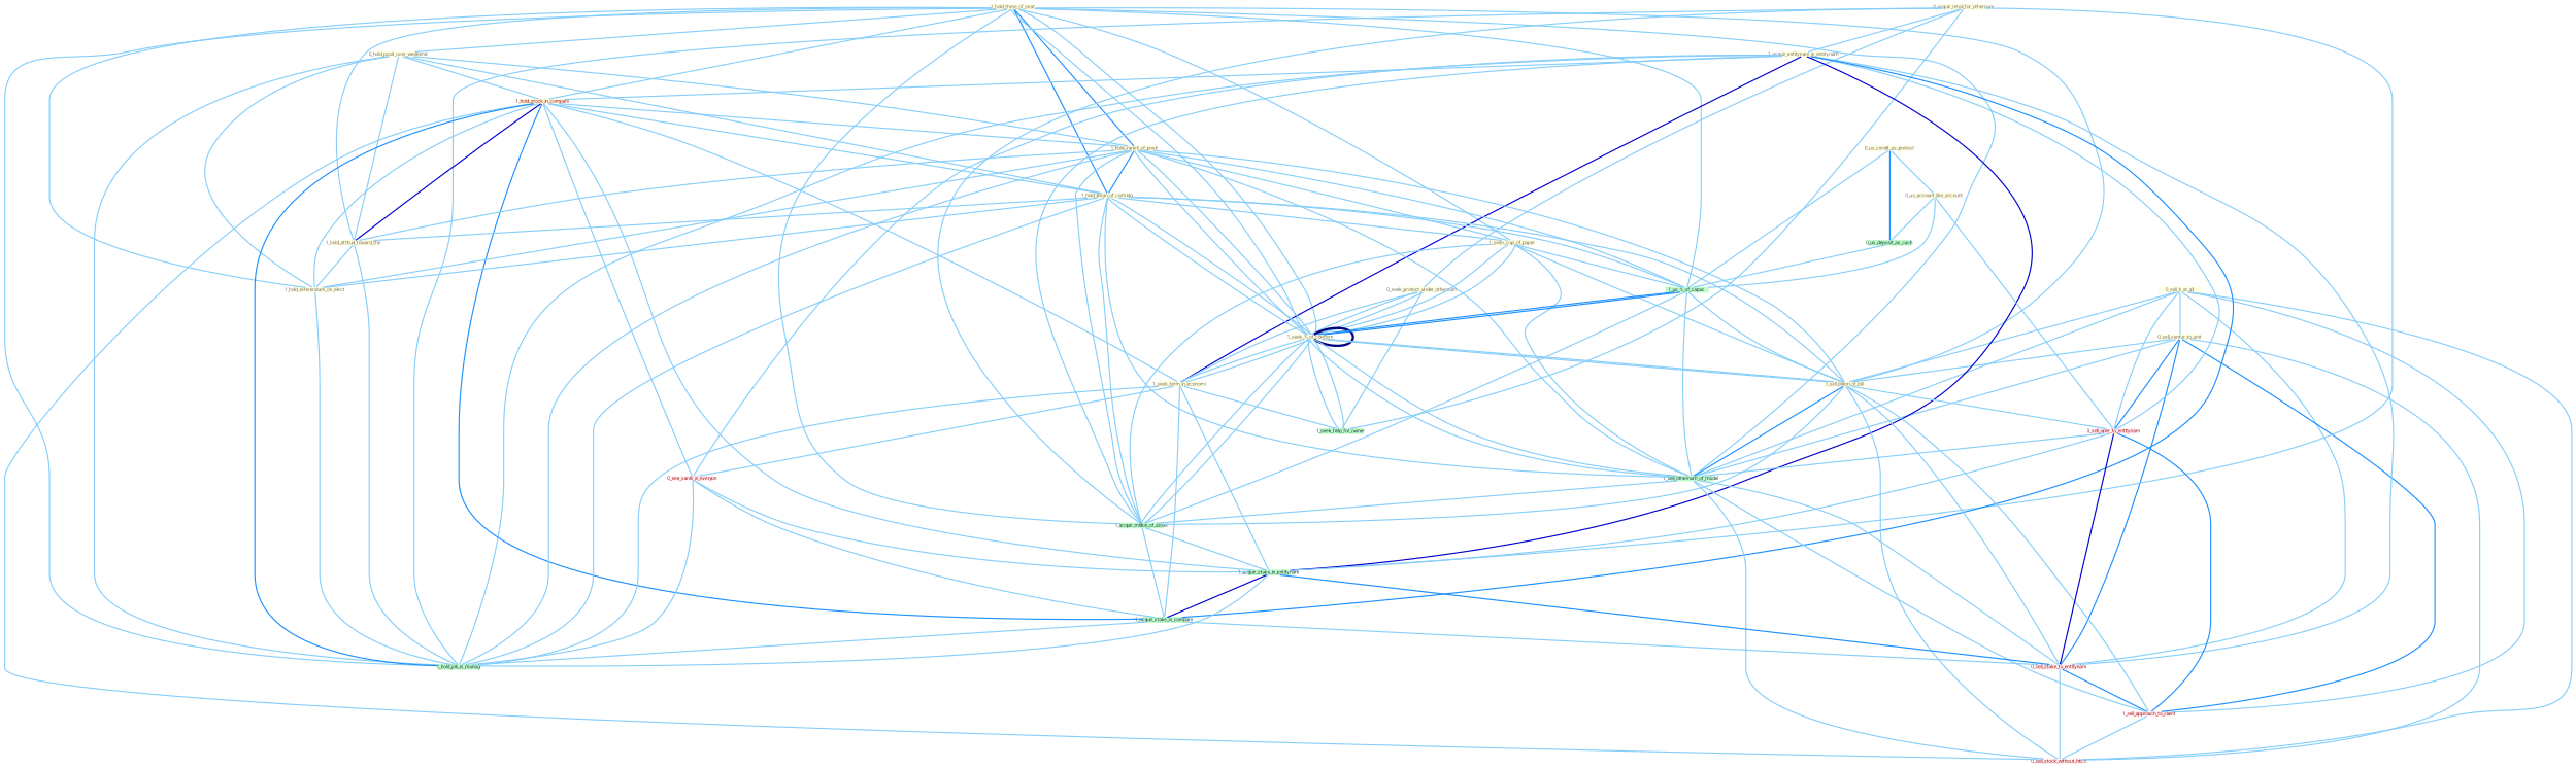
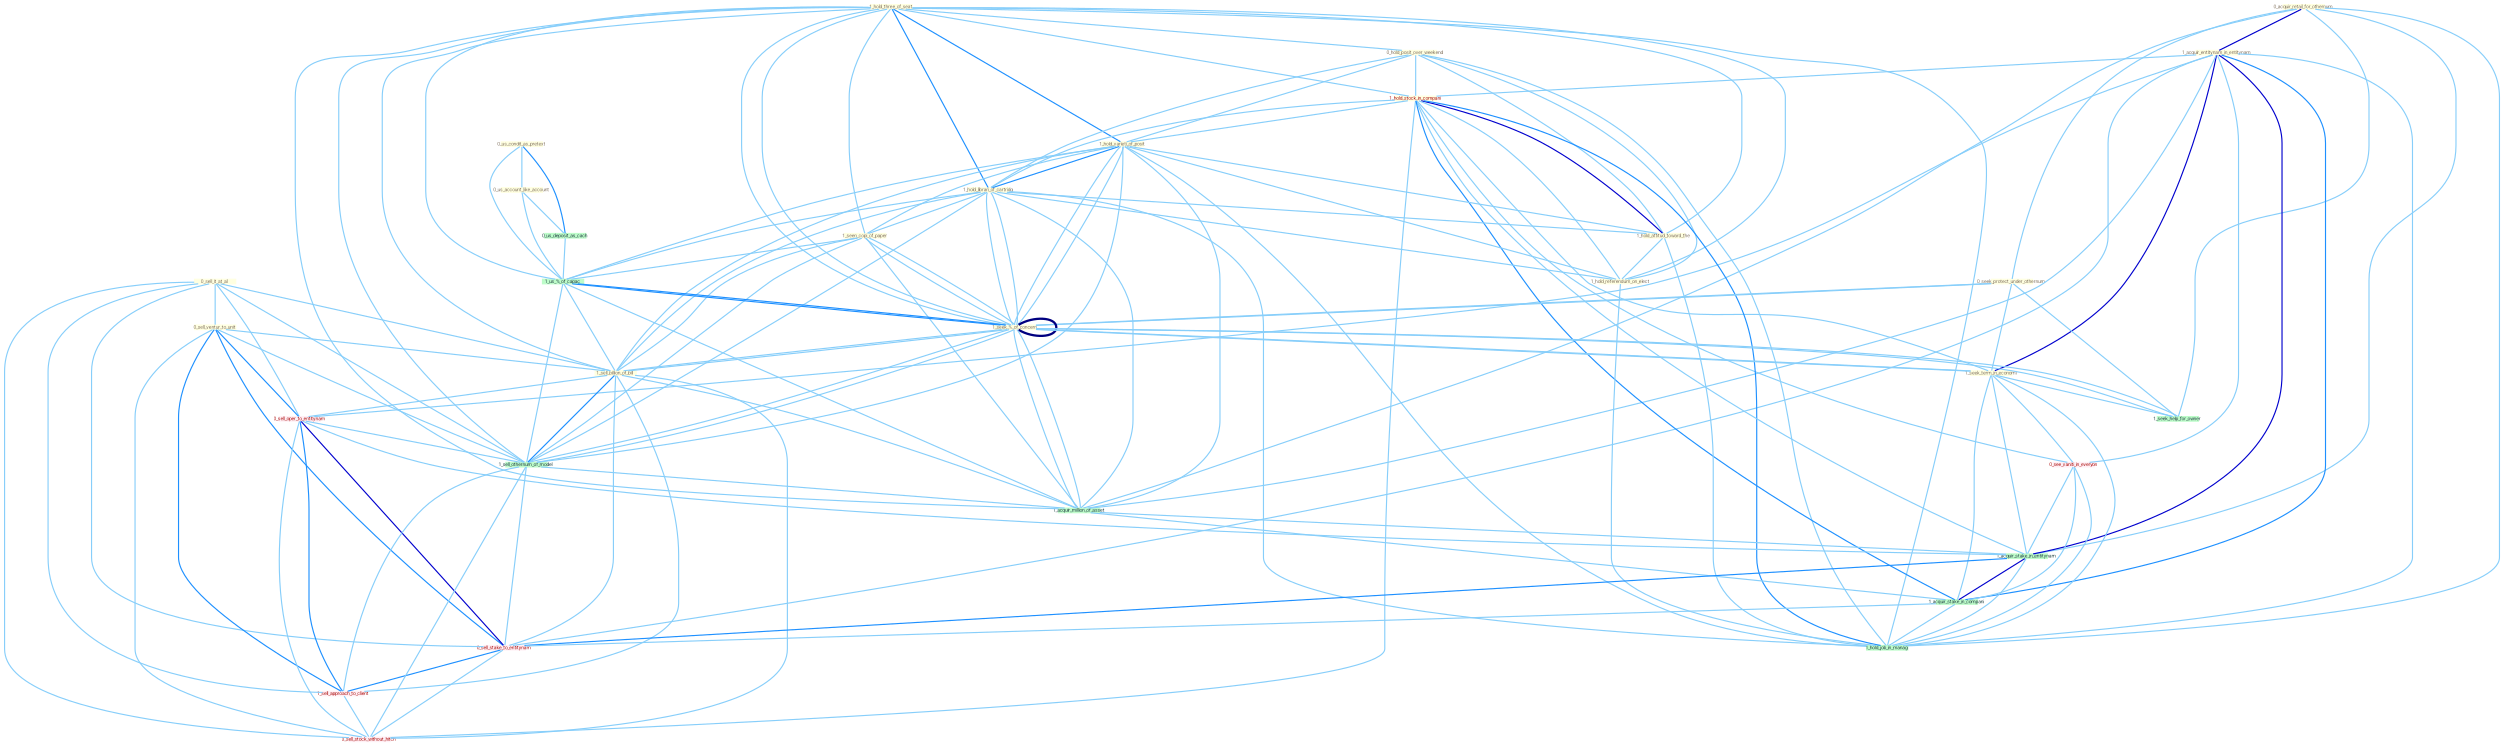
  graph {
    fontname=Roboto
    node [color="#ffffe0" fixedsize=true fontcolor="#8b7d6b" fontname=Roboto fontsize=4 shape=polygon style=filled]
    edge [color="#87cefa" fontname=Roboto w=1]
    "0_us_condit_as_pretext " [height=.06 width=.5]
    "0_sell_it_at_all " [height=.06 width=.5]
    "1_hold_three_of_seat " [height=.06 width=.5]
    "0_sell_ventur_to_unit " [height=.06 width=.5]
    "0_acquir_retail_for_othernum " [height=.06 width=.5]
    "0_hold_posit_over_weekend " [height=.06 width=.5]
    "1_acquir_entitynam_in_entitynam " [height=.06 width=.5]
    "1_hold_stock_in_compani " [fontcolor="#b22222" height=.06 width=.5]
    "1_hold_varieti_of_posit " [height=.06 width=.5]
    "0_seek_protect_under_othernum " [height=.06 width=.5]
    "1_hold_librari_of_cartridg " [height=.06 width=.5]
    "1_seen_copi_of_paper " [height=.06 width=.5]
    "1_hold_attitud_toward_the " [height=.06 width=.5]
    "1_seek_%_of_concern " [height=.06 width=.5]
    "1_seek_term_in_economi " [height=.06 width=.5]
    "1_hold_referendum_on_elect " [height=.06 width=.5]
    "0_us_account_like_account " [height=.06 width=.5]
    "1_sell_billion_of_bill " [height=.06 width=.5]
    "0_sell_oper_to_entitynam " [color="#fff0f5" fontcolor="#b22222" height=.06 width=.5]
    "0_see_vaniti_in_everyon " [color="#fff0f5" fontcolor="#b22222" height=.06 width=.5]
    "0_sell_stake_to_entitynam " [color="#fff0f5" fontcolor="#b22222" height=.06 width=.5]
    "1_sell_approach_to_client " [color="#fff0f5" fontcolor="#b22222" height=.06 width=.5]
    "0_sell_stock_without_hitch " [color="#fff0f5" fontcolor="#b22222" height=.06 width=.5]
    "0_us_deposit_as_cach " [color="#BDFCC9" fontcolor="#2f4f4f" height=.06 width=.5]
    "1_us_%_of_capac " [color="#BDFCC9" fontcolor="#2f4f4f" height=.06 width=.5]
    "1_sell_othernum_of_model " [color="#BDFCC9" fontcolor="#2f4f4f" height=.06 width=.5]
    "1_acquir_million_of_asset " [color="#BDFCC9" fontcolor="#2f4f4f" height=.06 width=.5]
    "1_hold_job_in_manag " [color="#BDFCC9" fontcolor="#2f4f4f" height=.06 width=.5]
    "1_acquir_stake_in_entitynam " [color="#BDFCC9" fontcolor="#2f4f4f" height=.06 width=.5]
    "1_seek_help_for_owner " [color="#BDFCC9" fontcolor="#2f4f4f" height=.06 width=.5]
    "1_acquir_stake_in_compani " [color="#BDFCC9" fontcolor="#2f4f4f" height=.06 width=.5]
    subgraph sub_1 {
      "0_us_condit_as_pretext "
      "0_sell_it_at_all "
      "1_hold_three_of_seat "
      "0_sell_ventur_to_unit "
      "0_acquir_retail_for_othernum "
      "0_hold_posit_over_weekend "
      "1_acquir_entitynam_in_entitynam "
      "1_hold_stock_in_compani "
      "1_hold_varieti_of_posit "
      "0_seek_protect_under_othernum "
      "1_hold_librari_of_cartridg "
      "1_seen_copi_of_paper "
      "1_hold_attitud_toward_the "
      "1_seek_%_of_concern "
      "1_seek_term_in_economi "
      "1_hold_referendum_on_elect "
      "0_us_account_like_account "
      "1_sell_billion_of_bill "
    }
    subgraph sub_2 {
      "0_sell_oper_to_entitynam "
      "0_see_vaniti_in_everyon "
      "0_sell_stake_to_entitynam "
      "1_sell_approach_to_client "
      "0_sell_stock_without_hitch "
    }
    "0_us_condit_as_pretext " -- "0_us_account_like_account "
    "0_us_condit_as_pretext " -- "0_us_deposit_as_cach " [color="#1e90ff" w=2]
    "0_us_condit_as_pretext " -- "1_us_%_of_capac "
    "0_sell_it_at_all " -- "0_sell_ventur_to_unit "
    "0_sell_it_at_all " -- "1_sell_billion_of_bill "
    "0_sell_it_at_all " -- "0_sell_oper_to_entitynam "
    "0_sell_it_at_all " -- "0_sell_stake_to_entitynam "
    "0_sell_it_at_all " -- "1_sell_approach_to_client "
    "0_sell_it_at_all " -- "0_sell_stock_without_hitch "
    "0_sell_it_at_all " -- "1_sell_othernum_of_model "
    "1_hold_three_of_seat " -- "0_hold_posit_over_weekend "
    "1_hold_three_of_seat " -- "1_hold_stock_in_compani "
    "1_hold_three_of_seat " -- "1_hold_varieti_of_posit " [color="#1e90ff" w=2]
    "1_hold_three_of_seat " -- "1_hold_librari_of_cartridg " [color="#1e90ff" w=2]
    "1_hold_three_of_seat " -- "1_seen_copi_of_paper "
    "1_hold_three_of_seat " -- "1_hold_attitud_toward_the "
    "1_hold_three_of_seat " -- "1_seek_%_of_concern "
    "1_hold_three_of_seat " -- "1_seek_%_of_concern "
    "1_hold_three_of_seat " -- "1_hold_referendum_on_elect "
    "1_hold_three_of_seat " -- "1_sell_billion_of_bill "
    "1_hold_three_of_seat " -- "1_us_%_of_capac "
    "1_hold_three_of_seat " -- "1_sell_othernum_of_model "
    "1_hold_three_of_seat " -- "1_acquir_million_of_asset "
    "1_hold_three_of_seat " -- "1_hold_job_in_manag "
    "0_sell_ventur_to_unit " -- "1_sell_billion_of_bill "
    "0_sell_ventur_to_unit " -- "0_sell_oper_to_entitynam " [color="#1e90ff" w=2]
    "0_sell_ventur_to_unit " -- "0_sell_stake_to_entitynam " [color="#1e90ff" w=2]
    "0_sell_ventur_to_unit " -- "1_sell_approach_to_client " [color="#1e90ff" w=2]
    "0_sell_ventur_to_unit " -- "0_sell_stock_without_hitch "
    "0_sell_ventur_to_unit " -- "1_sell_othernum_of_model "
-   "0_acquir_retail_for_othernum " -- "1_acquir_entitynam_in_entitynam "
+   "0_acquir_retail_for_othernum " -- "1_acquir_entitynam_in_entitynam " [color="#0000cd"]
    "0_acquir_retail_for_othernum " -- "0_seek_protect_under_othernum "
    "0_acquir_retail_for_othernum " -- "1_acquir_million_of_asset "
    "0_acquir_retail_for_othernum " -- "1_hold_job_in_manag "
    "0_acquir_retail_for_othernum " -- "1_acquir_stake_in_entitynam "
    "0_acquir_retail_for_othernum " -- "1_seek_help_for_owner "
    "0_hold_posit_over_weekend " -- "1_hold_stock_in_compani "
    "0_hold_posit_over_weekend " -- "1_hold_varieti_of_posit "
    "0_hold_posit_over_weekend " -- "1_hold_librari_of_cartridg "
    "0_hold_posit_over_weekend " -- "1_hold_attitud_toward_the "
    "0_hold_posit_over_weekend " -- "1_hold_referendum_on_elect "
    "0_hold_posit_over_weekend " -- "1_hold_job_in_manag "
    "1_acquir_entitynam_in_entitynam " -- "1_hold_stock_in_compani "
    "1_acquir_entitynam_in_entitynam " -- "1_seek_term_in_economi " [color="#0000cd"]
    "1_acquir_entitynam_in_entitynam " -- "0_sell_oper_to_entitynam "
    "1_acquir_entitynam_in_entitynam " -- "0_see_vaniti_in_everyon "
    "1_acquir_entitynam_in_entitynam " -- "0_sell_stake_to_entitynam "
    "1_acquir_entitynam_in_entitynam " -- "1_acquir_million_of_asset "
    "1_acquir_entitynam_in_entitynam " -- "1_hold_job_in_manag "
    "1_acquir_entitynam_in_entitynam " -- "1_acquir_stake_in_entitynam " [color="#0000cd" w=3]
    "1_acquir_entitynam_in_entitynam " -- "1_acquir_stake_in_compani " [color="#1e90ff" w=2]
    "1_hold_stock_in_compani " -- "1_hold_varieti_of_posit "
    "1_hold_stock_in_compani " -- "1_hold_librari_of_cartridg "
    "1_hold_stock_in_compani " -- "1_hold_attitud_toward_the " [color="#0000cd"]
    "1_hold_stock_in_compani " -- "1_seek_term_in_economi "
    "1_hold_stock_in_compani " -- "1_hold_referendum_on_elect "
    "1_hold_stock_in_compani " -- "0_see_vaniti_in_everyon "
    "1_hold_stock_in_compani " -- "0_sell_stock_without_hitch "
    "1_hold_stock_in_compani " -- "1_hold_job_in_manag " [color="#1e90ff" w=2]
    "1_hold_stock_in_compani " -- "1_acquir_stake_in_entitynam "
    "1_hold_stock_in_compani " -- "1_acquir_stake_in_compani " [color="#1e90ff" w=2]
    "1_hold_varieti_of_posit " -- "1_hold_librari_of_cartridg " [color="#1e90ff" w=2]
    "1_hold_varieti_of_posit " -- "1_seen_copi_of_paper "
    "1_hold_varieti_of_posit " -- "1_hold_attitud_toward_the "
    "1_hold_varieti_of_posit " -- "1_seek_%_of_concern "
    "1_hold_varieti_of_posit " -- "1_seek_%_of_concern "
    "1_hold_varieti_of_posit " -- "1_hold_referendum_on_elect "
    "1_hold_varieti_of_posit " -- "1_sell_billion_of_bill "
    "1_hold_varieti_of_posit " -- "1_us_%_of_capac "
    "1_hold_varieti_of_posit " -- "1_sell_othernum_of_model "
    "1_hold_varieti_of_posit " -- "1_acquir_million_of_asset "
    "1_hold_varieti_of_posit " -- "1_hold_job_in_manag "
    "0_seek_protect_under_othernum " -- "1_seek_%_of_concern "
    "0_seek_protect_under_othernum " -- "1_seek_%_of_concern "
    "0_seek_protect_under_othernum " -- "1_seek_term_in_economi "
    "0_seek_protect_under_othernum " -- "1_seek_help_for_owner "
    "1_hold_librari_of_cartridg " -- "1_seen_copi_of_paper "
    "1_hold_librari_of_cartridg " -- "1_hold_attitud_toward_the "
    "1_hold_librari_of_cartridg " -- "1_seek_%_of_concern "
    "1_hold_librari_of_cartridg " -- "1_seek_%_of_concern "
    "1_hold_librari_of_cartridg " -- "1_hold_referendum_on_elect "
    "1_hold_librari_of_cartridg " -- "1_sell_billion_of_bill "
    "1_hold_librari_of_cartridg " -- "1_us_%_of_capac "
    "1_hold_librari_of_cartridg " -- "1_sell_othernum_of_model "
    "1_hold_librari_of_cartridg " -- "1_acquir_million_of_asset "
    "1_hold_librari_of_cartridg " -- "1_hold_job_in_manag "
    "1_seen_copi_of_paper " -- "1_seek_%_of_concern "
    "1_seen_copi_of_paper " -- "1_seek_%_of_concern "
    "1_seen_copi_of_paper " -- "1_sell_billion_of_bill "
    "1_seen_copi_of_paper " -- "1_us_%_of_capac "
    "1_seen_copi_of_paper " -- "1_sell_othernum_of_model "
    "1_seen_copi_of_paper " -- "1_acquir_million_of_asset "
    "1_hold_attitud_toward_the " -- "1_hold_referendum_on_elect "
    "1_hold_attitud_toward_the " -- "1_hold_job_in_manag "
    "1_seek_%_of_concern " -- "1_seek_%_of_concern " [color="#000080" style=bold w=4]
    "1_seek_%_of_concern " -- "1_seek_term_in_economi "
    "1_seek_%_of_concern " -- "1_sell_billion_of_bill "
    "1_seek_%_of_concern " -- "1_us_%_of_capac " [color="#1e90ff" w=2]
    "1_seek_%_of_concern " -- "1_sell_othernum_of_model "
    "1_seek_%_of_concern " -- "1_acquir_million_of_asset "
    "1_seek_%_of_concern " -- "1_seek_help_for_owner "
    "1_seek_%_of_concern " -- "1_seek_help_for_owner "
    "1_seek_term_in_economi " -- "1_seek_%_of_concern "
    "1_seek_term_in_economi " -- "0_see_vaniti_in_everyon "
    "1_seek_term_in_economi " -- "1_hold_job_in_manag "
    "1_seek_term_in_economi " -- "1_acquir_stake_in_entitynam "
    "1_seek_term_in_economi " -- "1_seek_help_for_owner "
    "1_seek_term_in_economi " -- "1_acquir_stake_in_compani "
    "1_hold_referendum_on_elect " -- "1_hold_job_in_manag "
    "0_us_account_like_account " -- "0_us_deposit_as_cach "
    "0_us_account_like_account " -- "1_us_%_of_capac "
    "1_sell_billion_of_bill " -- "1_seek_%_of_concern "
    "1_sell_billion_of_bill " -- "0_sell_oper_to_entitynam "
    "1_sell_billion_of_bill " -- "0_sell_stake_to_entitynam "
    "1_sell_billion_of_bill " -- "1_sell_approach_to_client "
    "1_sell_billion_of_bill " -- "0_sell_stock_without_hitch "
    "1_sell_billion_of_bill " -- "1_us_%_of_capac "
    "1_sell_billion_of_bill " -- "1_sell_othernum_of_model " [color="#1e90ff" w=2]
    "1_sell_billion_of_bill " -- "1_acquir_million_of_asset "
    "0_sell_oper_to_entitynam " -- "0_sell_stake_to_entitynam " [color="#0000cd" w=3]
    "0_sell_oper_to_entitynam " -- "1_sell_approach_to_client " [color="#1e90ff" w=2]
-   "0_sell_oper_to_entitynam " -- "0_us_account_like_account "
+   "0_sell_oper_to_entitynam " -- "0_sell_stock_without_hitch "
    "0_sell_oper_to_entitynam " -- "1_sell_othernum_of_model "
    "0_sell_oper_to_entitynam " -- "1_acquir_stake_in_entitynam "
    "0_see_vaniti_in_everyon " -- "1_hold_job_in_manag "
    "0_see_vaniti_in_everyon " -- "1_acquir_stake_in_entitynam "
    "0_see_vaniti_in_everyon " -- "1_acquir_stake_in_compani "
    "0_sell_stake_to_entitynam " -- "1_sell_approach_to_client " [color="#1e90ff" w=2]
    "0_sell_stake_to_entitynam " -- "0_sell_stock_without_hitch "
    "1_sell_approach_to_client " -- "0_sell_stock_without_hitch "
    "0_us_deposit_as_cach " -- "1_us_%_of_capac "
    "1_us_%_of_capac " -- "1_seek_%_of_concern " [color="#1e90ff" w=2]
    "1_sell_othernum_of_model " -- "1_seek_%_of_concern "
    "1_sell_othernum_of_model " -- "0_sell_stake_to_entitynam "
    "1_sell_othernum_of_model " -- "1_sell_approach_to_client "
    "1_sell_othernum_of_model " -- "0_sell_stock_without_hitch "
    "1_sell_othernum_of_model " -- "1_us_%_of_capac "
    "1_sell_othernum_of_model " -- "1_acquir_million_of_asset "
    "1_acquir_million_of_asset " -- "1_seek_%_of_concern "
    "1_acquir_million_of_asset " -- "1_us_%_of_capac "
    "1_acquir_million_of_asset " -- "1_acquir_stake_in_entitynam "
    "1_acquir_million_of_asset " -- "1_acquir_stake_in_compani "
    "1_acquir_stake_in_entitynam " -- "0_sell_stake_to_entitynam " [color="#1e90ff" w=2]
    "1_acquir_stake_in_entitynam " -- "1_hold_job_in_manag "
    "1_acquir_stake_in_entitynam " -- "1_acquir_stake_in_compani " [color="#0000cd" w=3]
    "1_acquir_stake_in_compani " -- "0_sell_stake_to_entitynam "
    "1_acquir_stake_in_compani " -- "1_hold_job_in_manag "
  }
